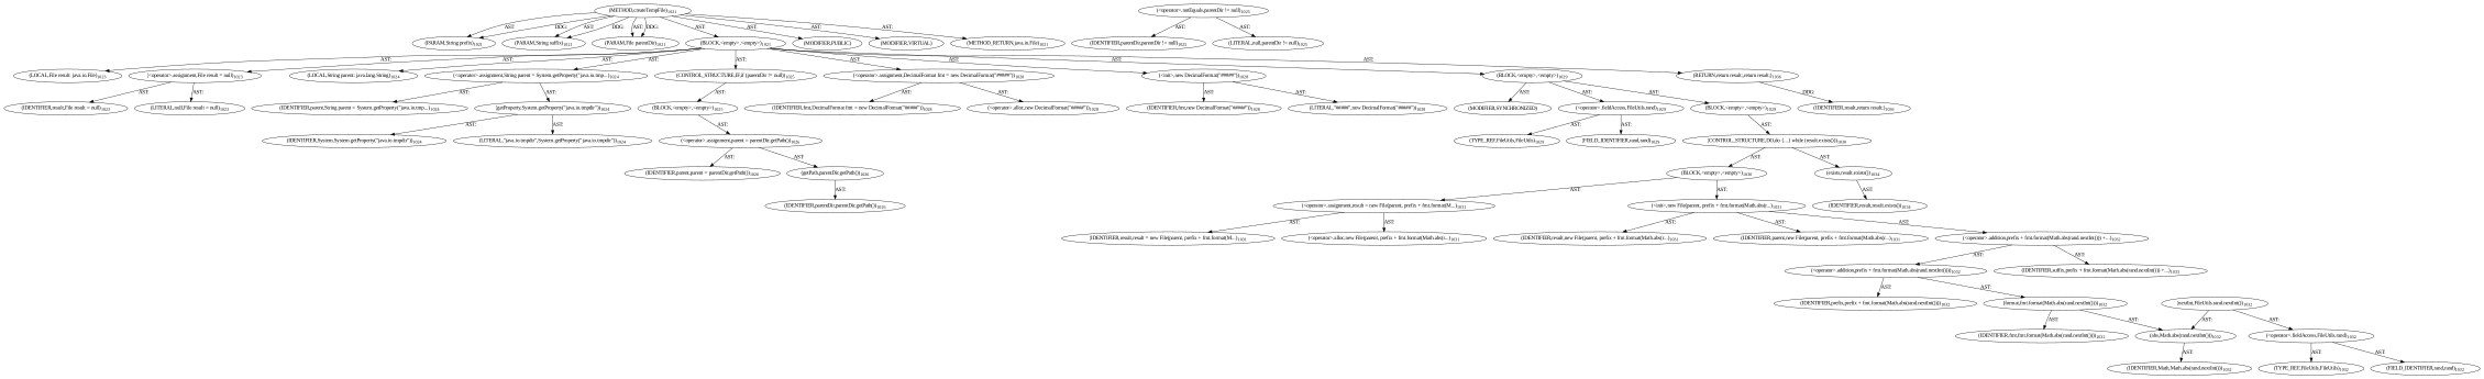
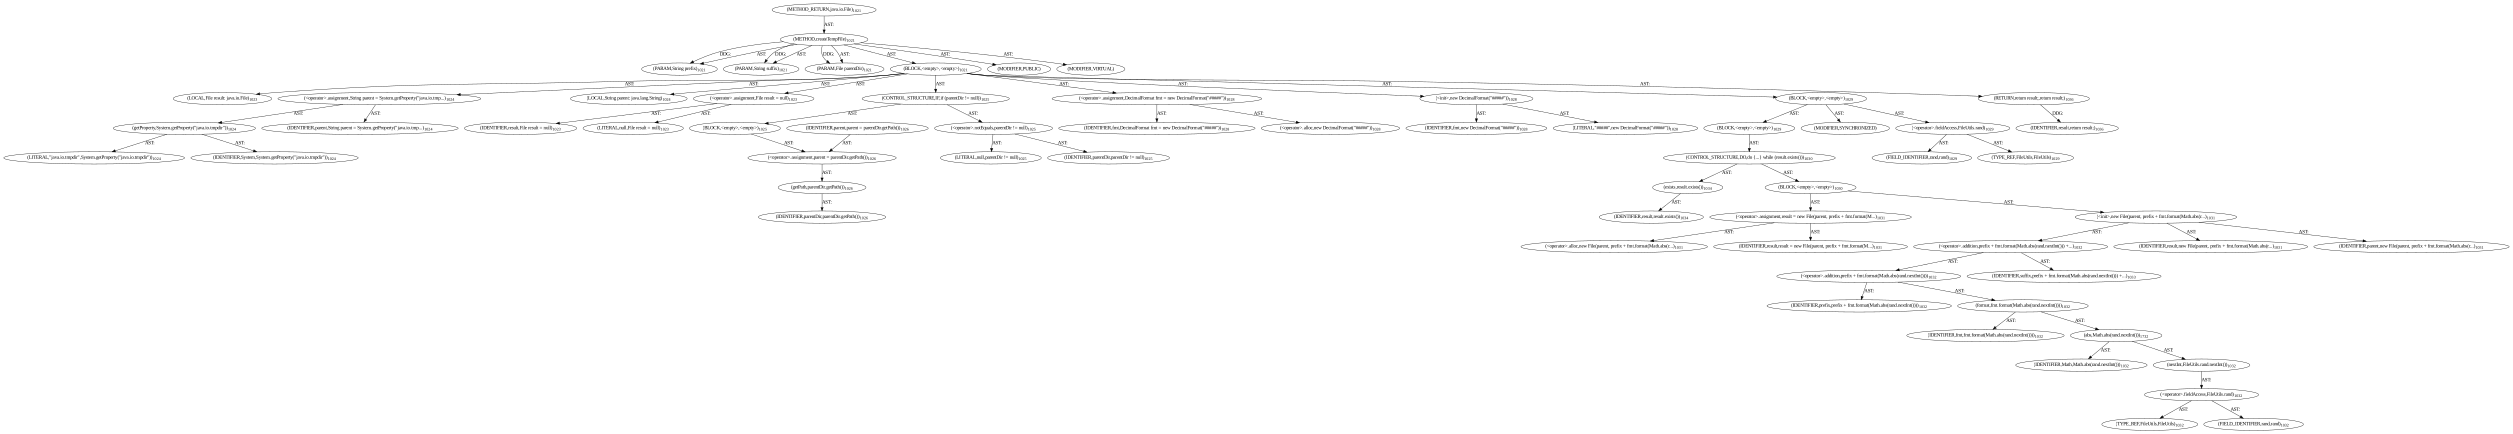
  digraph {
    fontname="Liberation Serif"
    node [fontname="Liberation Serif"]
    edge [fontname="Liberation Serif"]
    n1 [label=<(METHOD,createTempFile)<SUB>1021</SUB>>]
    n2 [label=<(PARAM,String prefix)<SUB>1021</SUB>>]
    n3 [label=<(PARAM,String suffix)<SUB>1021</SUB>>]
    n4 [label=<(PARAM,File parentDir)<SUB>1021</SUB>>]
    n5 [label=<(BLOCK,&lt;empty&gt;,&lt;empty&gt;)<SUB>1021</SUB>>]
    n6 [label=<(MODIFIER,PUBLIC)>]
    n7 [label=<(MODIFIER,VIRTUAL)>]
    n8 [label=<(METHOD_RETURN,java.io.File)<SUB>1021</SUB>>]
    n9 [label=<(LOCAL,File result: java.io.File)<SUB>1023</SUB>>]
    n10 [label=<(&lt;operator&gt;.assignment,File result = null)<SUB>1023</SUB>>]
    n11 [label=<(LOCAL,String parent: java.lang.String)<SUB>1024</SUB>>]
    n12 [label=<(&lt;operator&gt;.assignment,String parent = System.getProperty(&quot;java.io.tmp...)<SUB>1024</SUB>>]
    n13 [label=<(CONTROL_STRUCTURE,IF,if (parentDir != null))<SUB>1025</SUB>>]
    n14 [label=<(&lt;operator&gt;.assignment,DecimalFormat fmt = new DecimalFormat(&quot;#####&quot;))<SUB>1028</SUB>>]
    n15 [label=<(&lt;init&gt;,new DecimalFormat(&quot;#####&quot;))<SUB>1028</SUB>>]
    n16 [label=<(BLOCK,&lt;empty&gt;,&lt;empty&gt;)<SUB>1029</SUB>>]
    n17 [label=<(RETURN,return result;,return result;)<SUB>1036</SUB>>]
    n18 [label=<(IDENTIFIER,result,File result = null)<SUB>1023</SUB>>]
    n19 [label=<(LITERAL,null,File result = null)<SUB>1023</SUB>>]
    n20 [label=<(IDENTIFIER,parent,String parent = System.getProperty(&quot;java.io.tmp...)<SUB>1024</SUB>>]
    n21 [label=<(getProperty,System.getProperty(&quot;java.io.tmpdir&quot;))<SUB>1024</SUB>>]
    n22 [label=<(&lt;operator&gt;.notEquals,parentDir != null)<SUB>1025</SUB>>]
    n23 [label=<(BLOCK,&lt;empty&gt;,&lt;empty&gt;)<SUB>1025</SUB>>]
    n24 [label=<(IDENTIFIER,fmt,DecimalFormat fmt = new DecimalFormat(&quot;#####&quot;))<SUB>1028</SUB>>]
    n25 [label=<(&lt;operator&gt;.alloc,new DecimalFormat(&quot;#####&quot;))<SUB>1028</SUB>>]
    n26 [label=<(IDENTIFIER,fmt,new DecimalFormat(&quot;#####&quot;))<SUB>1028</SUB>>]
    n27 [label=<(LITERAL,&quot;#####&quot;,new DecimalFormat(&quot;#####&quot;))<SUB>1028</SUB>>]
    n28 [label=<(MODIFIER,SYNCHRONIZED)>]
    n29 [label=<(&lt;operator&gt;.fieldAccess,FileUtils.rand)<SUB>1029</SUB>>]
    n30 [label=<(BLOCK,&lt;empty&gt;,&lt;empty&gt;)<SUB>1029</SUB>>]
    n31 [label=<(IDENTIFIER,result,return result;)<SUB>1036</SUB>>]
    n32 [label=<(IDENTIFIER,System,System.getProperty(&quot;java.io.tmpdir&quot;))<SUB>1024</SUB>>]
    n33 [label=<(LITERAL,&quot;java.io.tmpdir&quot;,System.getProperty(&quot;java.io.tmpdir&quot;))<SUB>1024</SUB>>]
    n34 [label=<(IDENTIFIER,parentDir,parentDir != null)<SUB>1025</SUB>>]
    n35 [label=<(LITERAL,null,parentDir != null)<SUB>1025</SUB>>]
    n36 [label=<(&lt;operator&gt;.assignment,parent = parentDir.getPath())<SUB>1026</SUB>>]
    n37 [label=<(IDENTIFIER,parent,parent = parentDir.getPath())<SUB>1026</SUB>>]
    n38 [label=<(getPath,parentDir.getPath())<SUB>1026</SUB>>]
    n39 [label=<(IDENTIFIER,parentDir,parentDir.getPath())<SUB>1026</SUB>>]
    n40 [label=<(TYPE_REF,FileUtils,FileUtils)<SUB>1029</SUB>>]
    n41 [label=<(FIELD_IDENTIFIER,rand,rand)<SUB>1029</SUB>>]
    n42 [label=<(CONTROL_STRUCTURE,DO,do {...} while (result.exists()))<SUB>1030</SUB>>]
    n43 [label=<(BLOCK,&lt;empty&gt;,&lt;empty&gt;)<SUB>1030</SUB>>]
    n44 [label=<(exists,result.exists())<SUB>1034</SUB>>]
    n45 [label=<(&lt;operator&gt;.assignment,result = new File(parent, prefix + fmt.format(M...)<SUB>1031</SUB>>]
    n46 [label=<(&lt;init&gt;,new File(parent, prefix + fmt.format(Math.abs(r...)<SUB>1031</SUB>>]
    n47 [label=<(IDENTIFIER,result,result.exists())<SUB>1034</SUB>>]
    n48 [label=<(IDENTIFIER,result,result = new File(parent, prefix + fmt.format(M...)<SUB>1031</SUB>>]
    n49 [label=<(&lt;operator&gt;.alloc,new File(parent, prefix + fmt.format(Math.abs(r...)<SUB>1031</SUB>>]
    n50 [label=<(IDENTIFIER,result,new File(parent, prefix + fmt.format(Math.abs(r...)<SUB>1031</SUB>>]
    n51 [label=<(IDENTIFIER,parent,new File(parent, prefix + fmt.format(Math.abs(r...)<SUB>1031</SUB>>]
    n52 [label=<(&lt;operator&gt;.addition,prefix + fmt.format(Math.abs(rand.nextInt())) +...)<SUB>1032</SUB>>]
    n53 [label=<(&lt;operator&gt;.addition,prefix + fmt.format(Math.abs(rand.nextInt())))<SUB>1032</SUB>>]
    n54 [label=<(IDENTIFIER,suffix,prefix + fmt.format(Math.abs(rand.nextInt())) +...)<SUB>1033</SUB>>]
    n55 [label=<(IDENTIFIER,prefix,prefix + fmt.format(Math.abs(rand.nextInt())))<SUB>1032</SUB>>]
    n56 [label=<(format,fmt.format(Math.abs(rand.nextInt())))<SUB>1032</SUB>>]
    n57 [label=<(IDENTIFIER,fmt,fmt.format(Math.abs(rand.nextInt())))<SUB>1032</SUB>>]
-   n58 [label=<(abs,Math.abs(rand.nextInt()))<SUB>1032</SUB>>]
+   n58 [label=<(abs,Math.abs(rand.nextInt()))<SUB>1732</SUB>>]
    n59 [label=<(IDENTIFIER,Math,Math.abs(rand.nextInt()))<SUB>1032</SUB>>]
    n60 [label=<(nextInt,FileUtils.rand.nextInt())<SUB>1032</SUB>>]
    n61 [label=<(&lt;operator&gt;.fieldAccess,FileUtils.rand)<SUB>1032</SUB>>]
    n62 [label=<(TYPE_REF,FileUtils,FileUtils)<SUB>1032</SUB>>]
    n63 [label=<(FIELD_IDENTIFIER,rand,rand)<SUB>1032</SUB>>]
    n1 -> n2 [label="AST: "]
    n1 -> n2 [label="DDG: "]
    n1 -> n3 [label="AST: "]
    n1 -> n3 [label="DDG: "]
    n1 -> n4 [label="AST: "]
    n1 -> n4 [label="DDG: "]
    n1 -> n5 [label="AST: "]
    n1 -> n6 [label="AST: "]
    n1 -> n7 [label="AST: "]
-   n1 -> n8 [label="AST: "]
+   n8 -> n1 [label="AST: "]
    n5 -> n9 [label="AST: "]
    n5 -> n10 [label="AST: "]
    n5 -> n11 [label="AST: "]
    n5 -> n12 [label="AST: "]
    n5 -> n13 [label="AST: "]
    n5 -> n14 [label="AST: "]
    n5 -> n15 [label="AST: "]
    n5 -> n16 [label="AST: "]
    n5 -> n17 [label="AST: "]
    n10 -> n18 [label="AST: "]
    n10 -> n19 [label="AST: "]
    n12 -> n20 [label="AST: "]
    n12 -> n21 [label="AST: "]
+   n13 -> n22 [label="AST: "]
    n13 -> n23 [label="AST: "]
    n14 -> n24 [label="AST: "]
    n14 -> n25 [label="AST: "]
    n15 -> n26 [label="AST: "]
    n15 -> n27 [label="AST: "]
    n16 -> n28 [label="AST: "]
    n16 -> n29 [label="AST: "]
    n16 -> n30 [label="AST: "]
    n17 -> n31 [label="DDG: "]
    n21 -> n32 [label="AST: "]
    n21 -> n33 [label="AST: "]
    n22 -> n34 [label="AST: "]
    n22 -> n35 [label="AST: "]
    n23 -> n36 [label="AST: "]
    n29 -> n40 [label="AST: "]
    n29 -> n41 [label="AST: "]
    n30 -> n42 [label="AST: "]
-   n36 -> n37 [label="AST: "]
+   n37 -> n36 [label="AST: "]
    n36 -> n38 [label="AST: "]
    n38 -> n39 [label="AST: "]
    n42 -> n43 [label="AST: "]
    n42 -> n44 [label="AST: "]
    n43 -> n45 [label="AST: "]
    n43 -> n46 [label="AST: "]
    n44 -> n47 [label="AST: "]
    n45 -> n48 [label="AST: "]
    n45 -> n49 [label="AST: "]
    n46 -> n50 [label="AST: "]
    n46 -> n51 [label="AST: "]
    n46 -> n52 [label="AST: "]
    n52 -> n53 [label="AST: "]
    n52 -> n54 [label="AST: "]
    n53 -> n55 [label="AST: "]
    n53 -> n56 [label="AST: "]
    n56 -> n57 [label="AST: "]
    n56 -> n58 [label="AST: "]
    n58 -> n59 [label="AST: "]
-   n60 -> n58 [label="AST: "]
+   n58 -> n60 [label="AST: "]
    n60 -> n61 [label="AST: "]
    n61 -> n62 [label="AST: "]
    n61 -> n63 [label="AST: "]
  }
